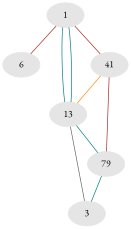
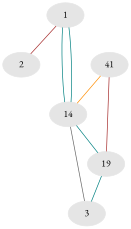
  graph {
    fontname="EB Garamond"
    node [color=gray90 fontname="EB Garamond" style=filled]
    edge [color=teal fontname="EB Garamond"]
    1 [super="+5+6+8+12+17"]
-   2 [super="+7+10" label=6]
+   2 [super="+7+10"]
    n3 [label=41 super="+5+15+20"]
-   14 [super="+16+18" label=13]
+   14 [super="+16+18"]
    3 [super="+4+9+13+15"]
-   19 [super="+13+16" label=79]
+   19 [super="+13+16"]
    1 -- 2 [color=brown]
-   1 -- n3 [color=brown]
    1 -- 14
    1 -- 14
    n3 -- 14 [color=darkorange]
    n3 -- 19 [color=brown]
    14 -- 19
    3 -- 14 [color=gray40]
    19 -- 3
  }
